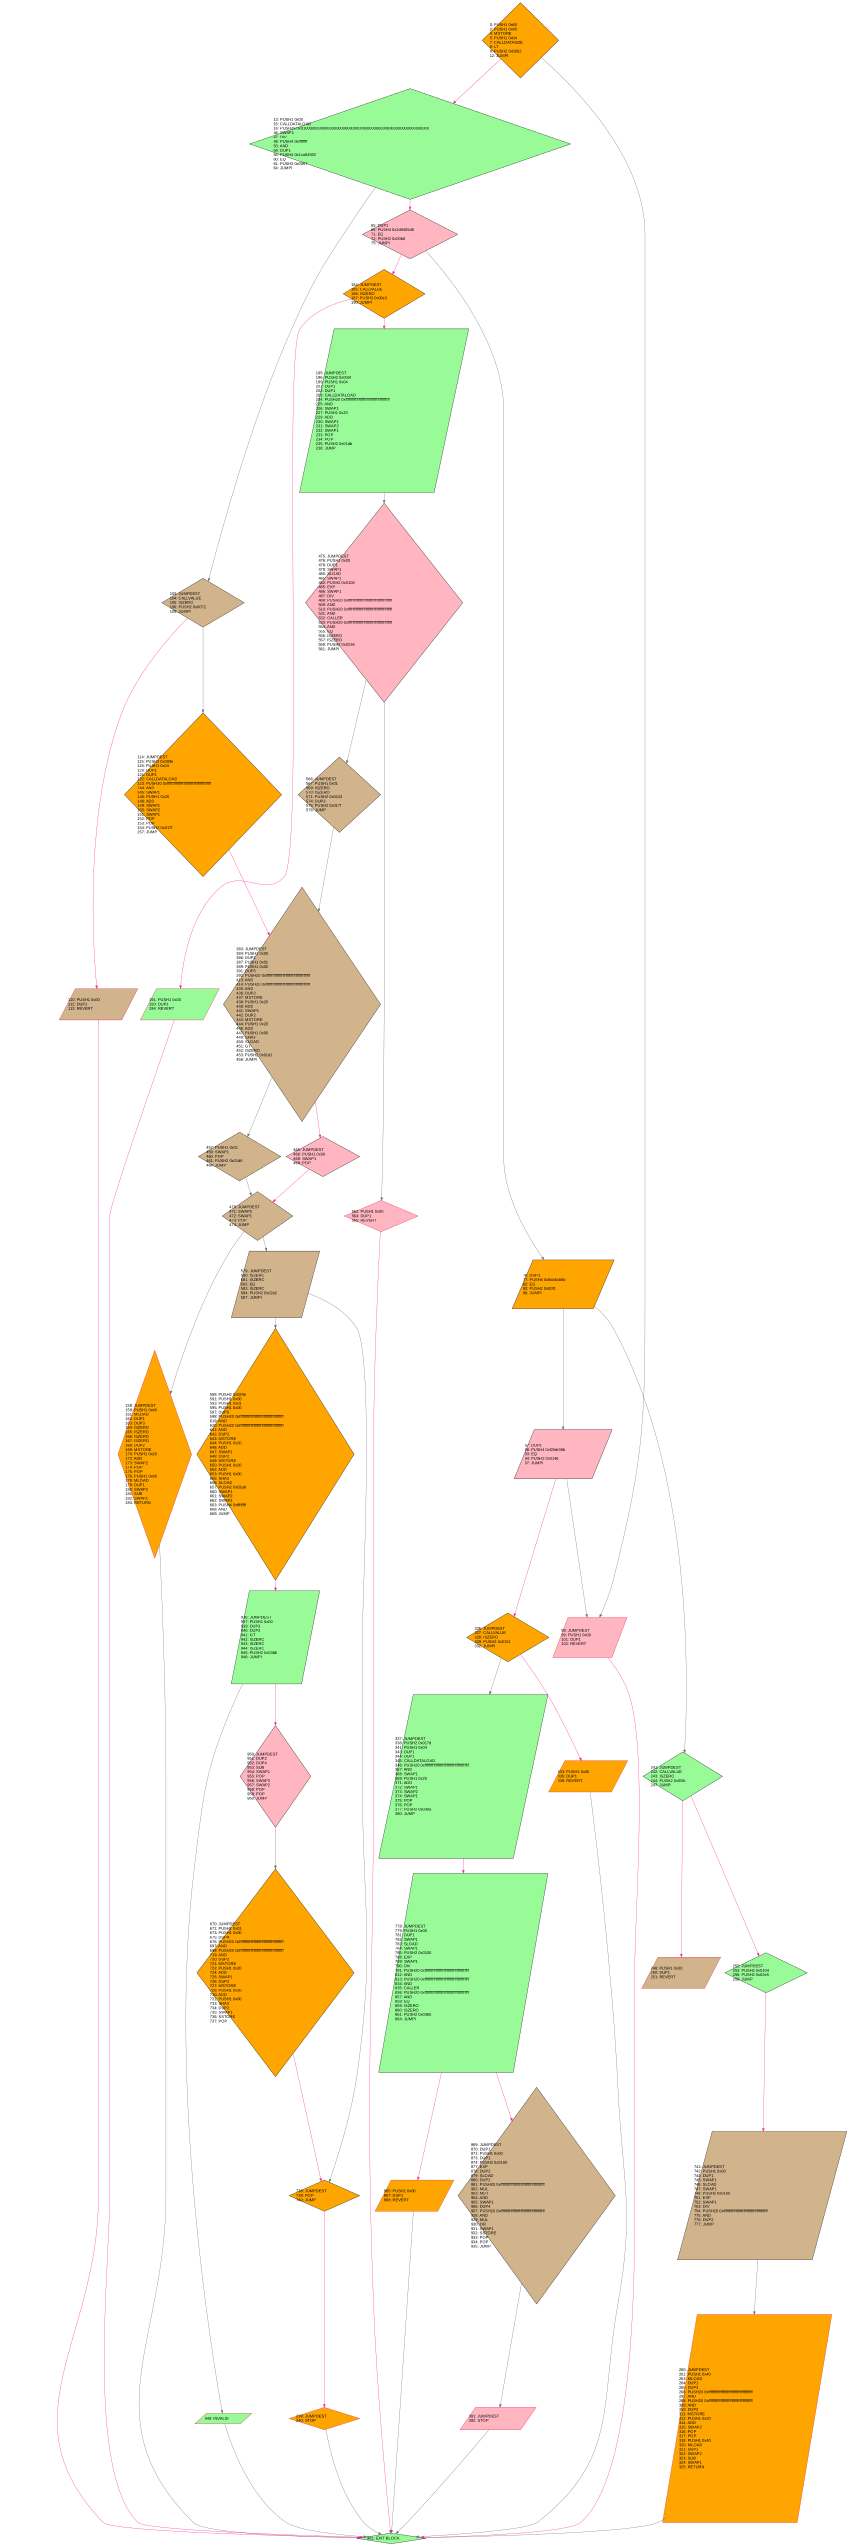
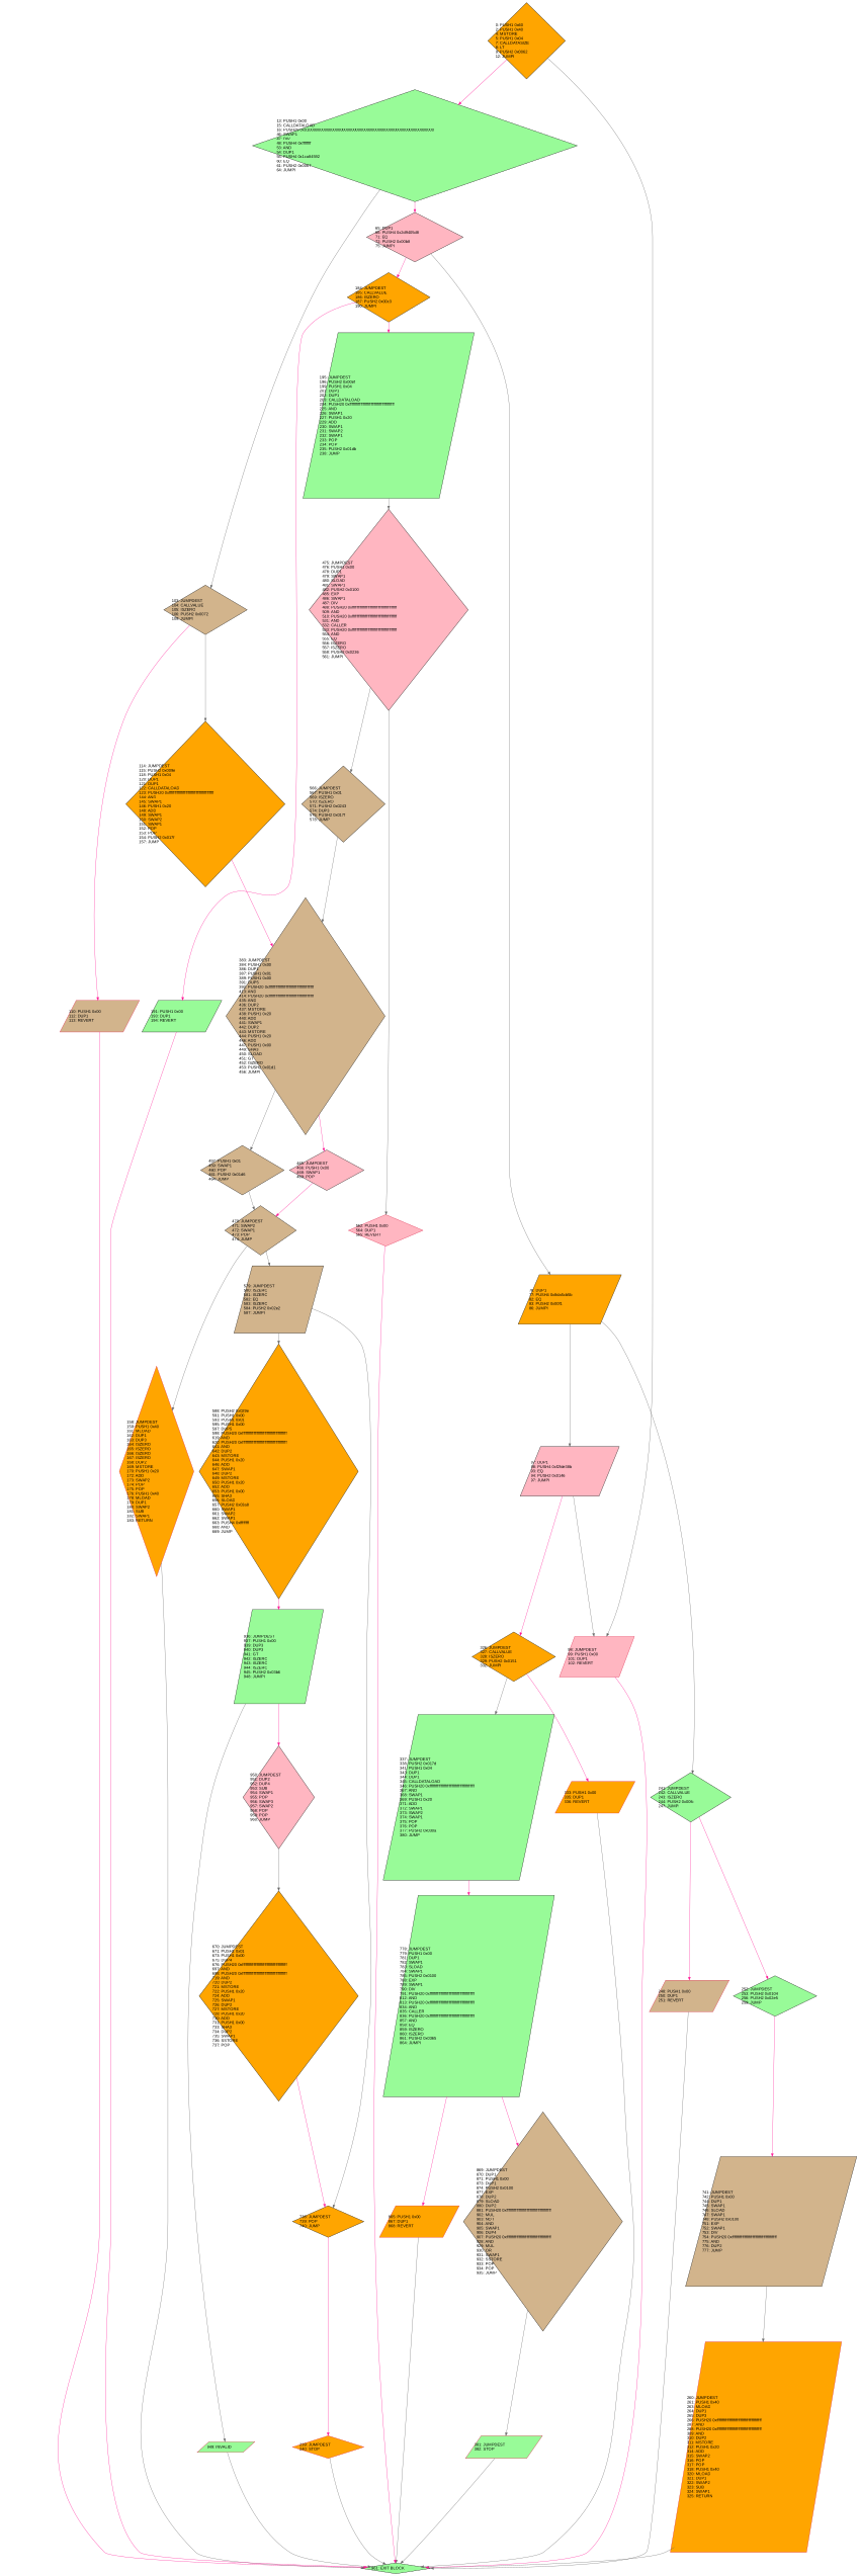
  digraph {
    rankdir=UD
    node [color=black fillcolor=orange fontcolor=black fontname=arial shape=diamond style=filled]
    edge [color=gray40]
    n1 [color=crimson label="865: PUSH1 0x00\l867: DUP1\l868: REVERT\l" shape=parallelogram]
    n2 [fillcolor=palegreen label="961: EXIT BLOCK\l"]
    n3 [label="738: JUMPDEST\l739: POP\l740: JUMP\l"]
    n4 [color=crimson label="239: JUMPDEST\l240: STOP\l"]
    n5 [color=crimson fillcolor=palegreen label="949: INVALID\l" shape=parallelogram]
    n6 [color=crimson fillcolor=tan label="110: PUSH1 0x00\l112: DUP1\l113: REVERT\l" shape=parallelogram]
    n7 [fillcolor=lightpink label="950: JUMPDEST\l951: DUP2\l952: DUP4\l953: SUB\l954: SWAP1\l955: POP\l956: SWAP3\l957: SWAP2\l958: POP\l959: POP\l960: JUMP\l"]
    n8 [label="670: JUMPDEST\l671: PUSH1 0x01\l673: PUSH1 0x00\l675: DUP4\l676: PUSH20 0xffffffffffffffffffffffffffffffffffffffff\l697: AND\l698: PUSH20 0xffffffffffffffffffffffffffffffffffffffff\l719: AND\l720: DUP2\l721: MSTORE\l722: PUSH1 0x20\l724: ADD\l725: SWAP1\l726: DUP2\l727: MSTORE\l728: PUSH1 0x20\l730: ADD\l731: PUSH1 0x00\l733: SHA3\l734: DUP2\l735: SWAP1\l736: SSTORE\l737: POP\l"]
    n9 [label="588: PUSH2 0x029e\l591: PUSH1 0x00\l593: PUSH1 0x01\l595: PUSH1 0x00\l597: DUP5\l598: PUSH20 0xffffffffffffffffffffffffffffffffffffffff\l619: AND\l620: PUSH20 0xffffffffffffffffffffffffffffffffffffffff\l641: AND\l642: DUP2\l643: MSTORE\l644: PUSH1 0x20\l646: ADD\l647: SWAP1\l648: DUP2\l649: MSTORE\l650: PUSH1 0x20\l652: ADD\l653: PUSH1 0x00\l655: SHA3\l656: SLOAD\l657: PUSH2 0x03a8\l660: SWAP1\l661: SWAP2\l662: SWAP1\l663: PUSH4 0xffffffff\l668: AND\l669: JUMP\l"]
    n10 [fillcolor=palegreen label="936: JUMPDEST\l937: PUSH1 0x00\l939: DUP3\l940: DUP3\l941: GT\l942: ISZERO\l943: ISZERO\l944: ISZERO\l945: PUSH2 0x03b6\l948: JUMPI\l" shape=parallelogram]
    n11 [fillcolor=lightpink label="465: JUMPDEST\l466: PUSH1 0x00\l468: SWAP1\l469: POP\l"]
    n12 [fillcolor=tan label="470: JUMPDEST\l471: SWAP2\l472: SWAP1\l473: POP\l474: JUMP\l"]
    n13 [fillcolor=tan label="579: JUMPDEST\l580: ISZERO\l581: ISZERO\l582: EQ\l583: ISZERO\l584: PUSH2 0x02e2\l587: JUMPI\l" shape=parallelogram]
    n14 [color=crimson label="158: JUMPDEST\l159: PUSH1 0x40\l161: MLOAD\l162: DUP1\l163: DUP3\l164: ISZERO\l165: ISZERO\l166: ISZERO\l167: ISZERO\l168: DUP2\l169: MSTORE\l170: PUSH1 0x20\l172: ADD\l173: SWAP2\l174: POP\l175: POP\l176: PUSH1 0x40\l178: MLOAD\l179: DUP1\l180: SWAP2\l181: SUB\l182: SWAP1\l183: RETURN\l"]
    n15 [fillcolor=tan label="741: JUMPDEST\l742: PUSH1 0x00\l744: DUP1\l745: SWAP1\l746: SLOAD\l747: SWAP1\l748: PUSH2 0x0100\l751: EXP\l752: SWAP1\l753: DIV\l754: PUSH20 0xffffffffffffffffffffffffffffffffffffffff\l775: AND\l776: DUP2\l777: JUMP\l" shape=parallelogram]
    n16 [color=crimson label="260: JUMPDEST\l261: PUSH1 0x40\l263: MLOAD\l264: DUP1\l265: DUP3\l266: PUSH20 0xffffffffffffffffffffffffffffffffffffffff\l287: AND\l288: PUSH20 0xffffffffffffffffffffffffffffffffffffffff\l309: AND\l310: DUP2\l311: MSTORE\l312: PUSH1 0x20\l314: ADD\l315: SWAP2\l316: POP\l317: POP\l318: PUSH1 0x40\l320: MLOAD\l321: DUP1\l322: SWAP2\l323: SUB\l324: SWAP1\l325: RETURN\l" shape=parallelogram]
    n17 [color=crimson fillcolor=lightpink label="562: PUSH1 0x00\l564: DUP1\l565: REVERT\l"]
    n18 [label="0: PUSH1 0x60\l2: PUSH1 0x40\l4: MSTORE\l5: PUSH1 0x04\l7: CALLDATASIZE\l8: LT\l9: PUSH2 0x0062\l12: JUMPI\l"]
    n19 [fillcolor=palegreen label="13: PUSH1 0x00\l15: CALLDATALOAD\l16: PUSH29 0x0100000000000000000000000000000000000000000000000000000000\l46: SWAP1\l47: DIV\l48: PUSH4 0xffffffff\l53: AND\l54: DUP1\l55: PUSH4 0x1ca84592\l60: EQ\l61: PUSH2 0x0067\l64: JUMPI\l"]
    n20 [color=crimson fillcolor=lightpink label="98: JUMPDEST\l99: PUSH1 0x00\l101: DUP1\l102: REVERT\l" shape=parallelogram]
    n21 [fillcolor=tan label="103: JUMPDEST\l104: CALLVALUE\l105: ISZERO\l106: PUSH2 0x0072\l109: JUMPI\l"]
    n22 [fillcolor=lightpink label="65: DUP1\l66: PUSH4 0x2d9405d8\l71: EQ\l72: PUSH2 0x00b8\l75: JUMPI\l"]
    n23 [label="184: JUMPDEST\l185: CALLVALUE\l186: ISZERO\l187: PUSH2 0x00c3\l190: JUMPI\l"]
    n24 [fillcolor=palegreen label="195: JUMPDEST\l196: PUSH2 0x00ef\l199: PUSH1 0x04\l201: DUP1\l202: DUP1\l203: CALLDATALOAD\l204: PUSH20 0xffffffffffffffffffffffffffffffffffffffff\l225: AND\l226: SWAP1\l227: PUSH1 0x20\l229: ADD\l230: SWAP1\l231: SWAP2\l232: SWAP1\l233: POP\l234: POP\l235: PUSH2 0x01db\l238: JUMP\l" shape=parallelogram]
-   n25 [color=crimson fillcolor=palegreen label="191: PUSH1 0x00\l193: DUP1\l194: REVERT\l" shape=parallelogram]
+   n25 [fillcolor=palegreen label="191: PUSH1 0x00\l193: DUP1\l194: REVERT\l" shape=parallelogram]
    n26 [fillcolor=lightpink label="475: JUMPDEST\l476: PUSH1 0x00\l478: DUP1\l479: SWAP1\l480: SLOAD\l481: SWAP1\l482: PUSH2 0x0100\l485: EXP\l486: SWAP1\l487: DIV\l488: PUSH20 0xffffffffffffffffffffffffffffffffffffffff\l509: AND\l510: PUSH20 0xffffffffffffffffffffffffffffffffffffffff\l531: AND\l532: CALLER\l533: PUSH20 0xffffffffffffffffffffffffffffffffffffffff\l554: AND\l555: EQ\l556: ISZERO\l557: ISZERO\l558: PUSH2 0x0236\l561: JUMPI\l"]
    n27 [fillcolor=tan label="566: JUMPDEST\l567: PUSH1 0x01\l569: ISZERO\l570: ISZERO\l571: PUSH2 0x0243\l574: DUP3\l575: PUSH2 0x017f\l578: JUMP\l"]
    n28 [fillcolor=tan label="383: JUMPDEST\l384: PUSH1 0x00\l386: DUP1\l387: PUSH1 0x01\l389: PUSH1 0x00\l391: DUP5\l392: PUSH20 0xffffffffffffffffffffffffffffffffffffffff\l413: AND\l414: PUSH20 0xffffffffffffffffffffffffffffffffffffffff\l435: AND\l436: DUP2\l437: MSTORE\l438: PUSH1 0x20\l440: ADD\l441: SWAP1\l442: DUP2\l443: MSTORE\l444: PUSH1 0x20\l446: ADD\l447: PUSH1 0x00\l449: SHA3\l450: SLOAD\l451: GT\l452: ISZERO\l453: PUSH2 0x01d1\l456: JUMPI\l"]
    n29 [color=crimson fillcolor=tan label="248: PUSH1 0x00\l250: DUP1\l251: REVERT\l" shape=parallelogram]
    n30 [fillcolor=tan label="457: PUSH1 0x01\l459: SWAP1\l460: POP\l461: PUSH2 0x01d6\l464: JUMP\l"]
    n31 [label="114: JUMPDEST\l115: PUSH2 0x009e\l118: PUSH1 0x04\l120: DUP1\l121: DUP1\l122: CALLDATALOAD\l123: PUSH20 0xffffffffffffffffffffffffffffffffffffffff\l144: AND\l145: SWAP1\l146: PUSH1 0x20\l148: ADD\l149: SWAP1\l150: SWAP2\l151: SWAP1\l152: POP\l153: POP\l154: PUSH2 0x017f\l157: JUMP\l"]
    n32 [fillcolor=tan label="869: JUMPDEST\l870: DUP1\l871: PUSH1 0x00\l873: DUP1\l874: PUSH2 0x0100\l877: EXP\l878: DUP2\l879: SLOAD\l880: DUP2\l881: PUSH20 0xffffffffffffffffffffffffffffffffffffffff\l902: MUL\l903: NOT\l904: AND\l905: SWAP1\l906: DUP4\l907: PUSH20 0xffffffffffffffffffffffffffffffffffffffff\l928: AND\l929: MUL\l930: OR\l931: SWAP1\l932: SSTORE\l933: POP\l934: POP\l935: JUMP\l"]
-   n33 [color=crimson fillcolor=lightpink label="381: JUMPDEST\l382: STOP\l" shape=parallelogram]
+   n33 [color=crimson fillcolor=palegreen label="381: JUMPDEST\l382: STOP\l" shape=parallelogram]
    n34 [fillcolor=palegreen label="252: JUMPDEST\l253: PUSH2 0x0104\l256: PUSH2 0x02e5\l259: JUMP\l"]
    n35 [label="326: JUMPDEST\l327: CALLVALUE\l328: ISZERO\l329: PUSH2 0x0151\l332: JUMPI\l"]
    n36 [color=crimson label="333: PUSH1 0x00\l335: DUP1\l336: REVERT\l" shape=parallelogram]
    n37 [fillcolor=palegreen label="337: JUMPDEST\l338: PUSH2 0x017d\l341: PUSH1 0x04\l343: DUP1\l344: DUP1\l345: CALLDATALOAD\l346: PUSH20 0xffffffffffffffffffffffffffffffffffffffff\l367: AND\l368: SWAP1\l369: PUSH1 0x20\l371: ADD\l372: SWAP1\l373: SWAP2\l374: SWAP1\l375: POP\l376: POP\l377: PUSH2 0x030a\l380: JUMP\l" shape=parallelogram]
    n38 [fillcolor=palegreen label="778: JUMPDEST\l779: PUSH1 0x00\l781: DUP1\l782: SWAP1\l783: SLOAD\l784: SWAP1\l785: PUSH2 0x0100\l788: EXP\l789: SWAP1\l790: DIV\l791: PUSH20 0xffffffffffffffffffffffffffffffffffffffff\l812: AND\l813: PUSH20 0xffffffffffffffffffffffffffffffffffffffff\l834: AND\l835: CALLER\l836: PUSH20 0xffffffffffffffffffffffffffffffffffffffff\l857: AND\l858: EQ\l859: ISZERO\l860: ISZERO\l861: PUSH2 0x0365\l864: JUMPI\l" shape=parallelogram]
    n39 [label="76: DUP1\l77: PUSH4 0x8da5cb5b\l82: EQ\l83: PUSH2 0x00f1\l86: JUMPI\l" shape=parallelogram]
    n40 [fillcolor=lightpink label="87: DUP1\l88: PUSH4 0xf2fde38b\l93: EQ\l94: PUSH2 0x0146\l97: JUMPI\l" shape=parallelogram]
    n41 [fillcolor=palegreen label="241: JUMPDEST\l242: CALLVALUE\l243: ISZERO\l244: PUSH2 0x00fc\l247: JUMPI\l"]
    n1 -> n2
    n3 -> n4 [color=deeppink]
    n4 -> n2
    n5 -> n2
    n6 -> n2 [color=deeppink]
    n7 -> n8
    n8 -> n3 [color=deeppink]
    n9 -> n10 [color=deeppink]
    n10 -> n5
    n10 -> n7 [color=deeppink]
    n11 -> n12 [color=deeppink]
    n12 -> n13
    n12 -> n14
    n13 -> n3
    n13 -> n9
    n14 -> n2
    n15 -> n16
    n16 -> n2
    n17 -> n2 [color=deeppink]
    n18 -> n19 [color=deeppink]
    n18 -> n20
    n19 -> n21
    n19 -> n22 [color=deeppink]
    n20 -> n2 [color=deeppink]
    n21 -> n6 [color=deeppink]
    n21 -> n31
    n22 -> n23 [color=deeppink]
    n22 -> n39
    n23 -> n24 [color=deeppink]
    n23 -> n25 [color=deeppink]
    n24 -> n26
    n25 -> n2 [color=deeppink]
    n26 -> n17
    n26 -> n27
    n27 -> n28
    n28 -> n11 [color=deeppink]
    n28 -> n30
+   n29 -> n2
    n30 -> n12
    n31 -> n28 [color=deeppink]
    n32 -> n33
    n33 -> n2
    n34 -> n15 [color=deeppink]
    n35 -> n36 [color=deeppink]
    n35 -> n37
    n36 -> n2
    n37 -> n38 [color=deeppink]
    n38 -> n1 [color=deeppink]
    n38 -> n32 [color=deeppink]
    n39 -> n40
    n39 -> n41
    n40 -> n20
    n40 -> n35 [color=deeppink]
    n41 -> n29 [color=deeppink]
    n41 -> n34 [color=deeppink]
  }
